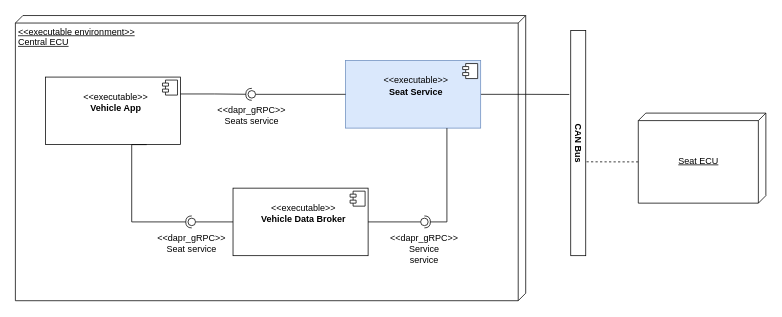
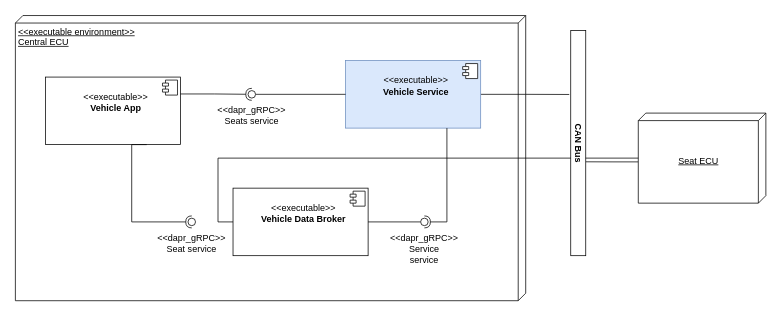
  <mxCell id="0" />
  <mxCell id="1" parent="0" />
  <mxCell id="2" value="&amp;lt;&amp;lt;executable environment&amp;gt;&amp;gt;&lt;br&gt;Central ECU" style="verticalAlign=top;align=left;spacingTop=8;spacingLeft=2;spacingRight=12;shape=cube;size=10;direction=south;fontStyle=4;html=1;" parent="1" vertex="1"><mxGeometry x="20" y="20" width="680" height="380" as="geometry" /></mxCell>
  <mxCell id="3" value="&lt;p style=&quot;margin: 6px 0px 0px&quot;&gt;&lt;/p&gt;&lt;p style=&quot;margin: 0px 0px 0px 8px&quot;&gt;&lt;br&gt;&lt;/p&gt;&lt;p style=&quot;margin: 0px 0px 0px 8px&quot;&gt;&amp;lt;&amp;lt;executable&amp;gt;&amp;gt;&lt;/p&gt;&lt;p style=&quot;margin: 0px 0px 0px 8px&quot;&gt;&lt;b&gt;Vehicle App&lt;/b&gt;&lt;/p&gt;" style="align=center;overflow=fill;html=1;dropTarget=0;verticalAlign=middle;" parent="1" vertex="1"><mxGeometry x="60" y="102" width="180" height="90" as="geometry" /></mxCell>
  <mxCell id="4" value="" style="shape=component;jettyWidth=8;jettyHeight=4;" parent="3" vertex="1"><mxGeometry x="1" width="20" height="20" relative="1" as="geometry"><mxPoint x="-24" y="4" as="offset" /></mxGeometry></mxCell>
  <mxCell id="5" style="edgeStyle=orthogonalEdgeStyle;rounded=0;orthogonalLoop=1;jettySize=auto;html=1;exitX=1;exitY=0.5;exitDx=0;exitDy=0;entryX=0.284;entryY=1.1;entryDx=0;entryDy=0;entryPerimeter=0;endArrow=none;endFill=0;" parent="1" source="6" target="18" edge="1"><mxGeometry relative="1" as="geometry" /></mxCell>
- <mxCell id="6" value="&lt;p style=&quot;margin: 6px 0px 0px&quot;&gt;&lt;/p&gt;&lt;p style=&quot;margin: 0px ; margin-left: 8px&quot;&gt;&lt;b&gt;&lt;br&gt;&lt;/b&gt;&lt;/p&gt;&lt;p style=&quot;margin: 0px ; margin-left: 8px&quot;&gt;&amp;lt;&amp;lt;executable&amp;gt;&amp;gt;&lt;b&gt;&lt;br&gt;&lt;/b&gt;&lt;/p&gt;&lt;p style=&quot;margin: 0px ; margin-left: 8px&quot;&gt;&lt;b&gt;Seat Service&lt;/b&gt;&lt;/p&gt;" style="align=center;overflow=fill;html=1;dropTarget=0;verticalAlign=middle;fillColor=#dae8fc;strokeColor=#6c8ebf;" parent="1" vertex="1"><mxGeometry x="460" y="80" width="180" height="90" as="geometry" /></mxCell>
+ <mxCell id="6" value="&lt;p style=&quot;margin: 6px 0px 0px&quot;&gt;&lt;/p&gt;&lt;p style=&quot;margin: 0px ; margin-left: 8px&quot;&gt;&lt;b&gt;&lt;br&gt;&lt;/b&gt;&lt;/p&gt;&lt;p style=&quot;margin: 0px ; margin-left: 8px&quot;&gt;&amp;lt;&amp;lt;executable&amp;gt;&amp;gt;&lt;b&gt;&lt;br&gt;&lt;/b&gt;&lt;/p&gt;&lt;p style=&quot;margin: 0px ; margin-left: 8px&quot;&gt;&lt;b&gt;Vehicle Service&lt;/b&gt;&lt;/p&gt;" style="align=center;overflow=fill;html=1;dropTarget=0;verticalAlign=middle;fillColor=#dae8fc;strokeColor=#6c8ebf;" parent="1" vertex="1"><mxGeometry x="460" y="80" width="180" height="90" as="geometry" /></mxCell>
  <mxCell id="7" value="" style="shape=component;jettyWidth=8;jettyHeight=4;" parent="6" vertex="1"><mxGeometry x="1" width="20" height="20" relative="1" as="geometry"><mxPoint x="-24" y="4" as="offset" /></mxGeometry></mxCell>
  <mxCell id="8" value="&lt;p style=&quot;margin: 6px 0px 0px&quot;&gt;&lt;/p&gt;&lt;p style=&quot;margin: 0px ; margin-left: 8px&quot;&gt;&lt;b&gt;&lt;br&gt;&lt;/b&gt;&lt;/p&gt;&lt;p style=&quot;margin: 0px ; margin-left: 8px&quot;&gt;&amp;lt;&amp;lt;executable&amp;gt;&amp;gt;&lt;b&gt;&lt;br&gt;&lt;/b&gt;&lt;/p&gt;&lt;p style=&quot;margin: 0px ; margin-left: 8px&quot;&gt;&lt;b&gt;Vehicle Data Broker&lt;/b&gt;&lt;/p&gt;" style="align=center;overflow=fill;html=1;dropTarget=0;verticalAlign=middle;" parent="1" vertex="1"><mxGeometry x="310" y="250" width="180" height="90" as="geometry" /></mxCell>
  <mxCell id="9" value="" style="shape=component;jettyWidth=8;jettyHeight=4;" parent="8" vertex="1"><mxGeometry x="1" width="20" height="20" relative="1" as="geometry"><mxPoint x="-24" y="4" as="offset" /></mxGeometry></mxCell>
- <mxCell id="10" style="edgeStyle=orthogonalEdgeStyle;rounded=0;orthogonalLoop=1;jettySize=auto;html=1;exitX=0;exitY=0;exitDx=65;exitDy=170;exitPerimeter=0;entryX=0.583;entryY=0;entryDx=0;entryDy=0;entryPerimeter=0;endArrow=none;endFill=0;dashed=1;" parent="1" source="11" target="18" edge="1"><mxGeometry relative="1" as="geometry" /></mxCell>
+ <mxCell id="10" style="edgeStyle=orthogonalEdgeStyle;rounded=0;orthogonalLoop=1;jettySize=auto;html=1;exitX=0;exitY=0;exitDx=65;exitDy=170;exitPerimeter=0;entryX=0.583;entryY=0;entryDx=0;entryDy=0;entryPerimeter=0;endArrow=none;endFill=0;" parent="1" source="11" target="18" edge="1"><mxGeometry relative="1" as="geometry" /></mxCell>
  <mxCell id="11" value="Seat ECU" style="verticalAlign=middle;align=center;spacingTop=8;spacingLeft=2;spacingRight=12;shape=cube;size=10;direction=south;fontStyle=4;html=1;" parent="1" vertex="1"><mxGeometry x="850" y="150" width="170" height="120" as="geometry" /></mxCell>
  <mxCell id="12" value="" style="rounded=0;orthogonalLoop=1;jettySize=auto;html=1;endArrow=none;endFill=0;sketch=0;sourcePerimeterSpacing=0;targetPerimeterSpacing=0;edgeStyle=orthogonalEdgeStyle;exitX=0;exitY=0.5;exitDx=0;exitDy=0;" parent="1" source="6" target="14" edge="1"><mxGeometry relative="1" as="geometry"><mxPoint x="200" y="295" as="sourcePoint" /></mxGeometry></mxCell>
  <mxCell id="13" value="" style="rounded=0;orthogonalLoop=1;jettySize=auto;html=1;endArrow=halfCircle;endFill=0;entryX=0.5;entryY=0.5;endSize=6;strokeWidth=1;sketch=0;edgeStyle=orthogonalEdgeStyle;exitX=1;exitY=0.25;exitDx=0;exitDy=0;" parent="1" source="3" target="14" edge="1"><mxGeometry relative="1" as="geometry"><mxPoint x="240" y="295" as="sourcePoint" /></mxGeometry></mxCell>
  <mxCell id="14" value="&lt;br&gt;&lt;br&gt;&lt;br&gt;&lt;br&gt;&amp;lt;&amp;lt;dapr_gRPC&amp;gt;&amp;gt;&lt;br&gt;Seats service" style="ellipse;whiteSpace=wrap;html=1;align=center;aspect=fixed;resizable=0;points=[];outlineConnect=0;sketch=0;" parent="1" vertex="1"><mxGeometry x="330" y="120" width="10" height="10" as="geometry" /></mxCell>
- <mxCell id="15" value="" style="rounded=0;orthogonalLoop=1;jettySize=auto;html=1;endArrow=none;endFill=0;sketch=0;sourcePerimeterSpacing=0;targetPerimeterSpacing=0;edgeStyle=orthogonalEdgeStyle;exitX=0;exitY=0.5;exitDx=0;exitDy=0;" parent="1" source="8" target="17" edge="1"><mxGeometry relative="1" as="geometry"><mxPoint x="270" y="480" as="sourcePoint" /></mxGeometry></mxCell>
+ <mxCell id="15" value="" style="rounded=0;orthogonalLoop=1;jettySize=auto;html=1;endArrow=none;endFill=0;sketch=0;sourcePerimeterSpacing=0;targetPerimeterSpacing=0;edgeStyle=orthogonalEdgeStyle;exitX=0;exitY=0.5;exitDx=0;exitDy=0;" parent="1" source="8" target="11" edge="1"><mxGeometry relative="1" as="geometry"><mxPoint x="270" y="480" as="sourcePoint" /></mxGeometry></mxCell>
  <mxCell id="16" value="" style="rounded=0;orthogonalLoop=1;jettySize=auto;html=1;endArrow=halfCircle;endFill=0;entryX=0.5;entryY=0.5;endSize=6;strokeWidth=1;sketch=0;edgeStyle=orthogonalEdgeStyle;exitX=0.75;exitY=1;exitDx=0;exitDy=0;" parent="1" source="3" target="17" edge="1"><mxGeometry relative="1" as="geometry"><mxPoint x="310" y="480" as="sourcePoint" /><Array as="points"><mxPoint x="175" y="295" /></Array></mxGeometry></mxCell>
  <mxCell id="17" value="&lt;br&gt;&lt;br&gt;&lt;br&gt;&lt;br&gt;&amp;lt;&amp;lt;dapr_gRPC&amp;gt;&amp;gt;&lt;br&gt;Seat service" style="ellipse;whiteSpace=wrap;html=1;align=center;aspect=fixed;resizable=0;points=[];outlineConnect=0;sketch=0;" parent="1" vertex="1"><mxGeometry x="250" y="290" width="10" height="10" as="geometry" /></mxCell>
  <mxCell id="18" value="&lt;b&gt;CAN Bus&lt;/b&gt;" style="html=1;rotation=90;" parent="1" vertex="1"><mxGeometry x="620" y="180" width="300" height="20" as="geometry" /></mxCell>
  <mxCell id="19" value="" style="rounded=0;orthogonalLoop=1;jettySize=auto;html=1;endArrow=none;endFill=0;sketch=0;sourcePerimeterSpacing=0;targetPerimeterSpacing=0;edgeStyle=orthogonalEdgeStyle;exitX=1;exitY=0.5;exitDx=0;exitDy=0;" parent="1" source="8" target="21" edge="1"><mxGeometry relative="1" as="geometry"><mxPoint x="430" y="195" as="sourcePoint" /></mxGeometry></mxCell>
  <mxCell id="20" value="" style="rounded=0;orthogonalLoop=1;jettySize=auto;html=1;endArrow=halfCircle;endFill=0;entryX=0.5;entryY=0.5;endSize=6;strokeWidth=1;sketch=0;edgeStyle=orthogonalEdgeStyle;exitX=0.75;exitY=1;exitDx=0;exitDy=0;" parent="1" source="6" target="21" edge="1"><mxGeometry relative="1" as="geometry"><mxPoint x="470" y="195" as="sourcePoint" /><Array as="points"><mxPoint x="595" y="295" /></Array></mxGeometry></mxCell>
  <mxCell id="21" value="&lt;br&gt;&lt;br&gt;&lt;br&gt;&lt;br&gt;&lt;span&gt;&lt;br&gt;&amp;lt;&amp;lt;dapr_gRPC&amp;gt;&amp;gt;&lt;br&gt;Service&lt;/span&gt;&lt;br&gt;&lt;span&gt;service&lt;/span&gt;" style="ellipse;whiteSpace=wrap;html=1;align=center;aspect=fixed;resizable=0;points=[];outlineConnect=0;sketch=0;" parent="1" vertex="1"><mxGeometry x="560" y="290" width="10" height="10" as="geometry" /></mxCell>
